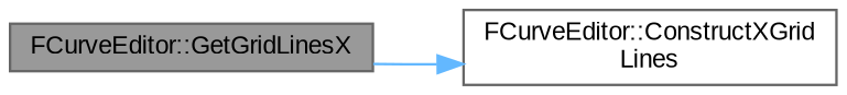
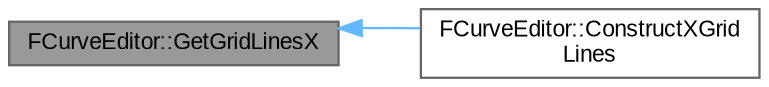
  digraph {
    rankdir=LR
    fontname="Liberation Sans"
    node [fontname="Liberation Sans" fontsize=10 shape=box style=filled]
    n1 [color=gray40 fillcolor=grey60 fontcolor=black height=0.2 label="FCurveEditor::GetGridLinesX" width=0.4]
    n2 [color=grey40 fillcolor=white height=0.2 label="FCurveEditor::ConstructXGrid\lLines" width=0.4]
-   n1 -> n2 [color=steelblue1 fontname="Liberation Sans" fontsize=10 labelfontname=Helvetica labelfontsize=10 style=solid]
+   n2 -> n1 [color=steelblue1 fontname="Liberation Sans" fontsize=10 labelfontname=Helvetica labelfontsize=10 style=solid]
  }
